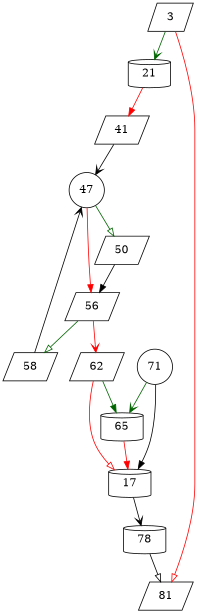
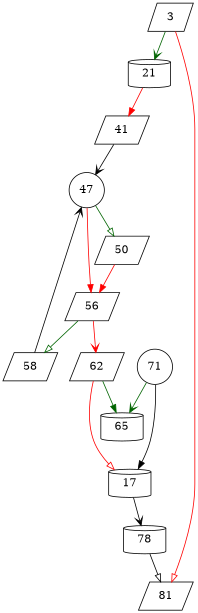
  strict digraph {
    node [shape=parallelogram]
    edge [arrowhead=vee]
    3 [entry=true]
    n2 [label=21 shape=cylinder]
    81
    41
    47 [shape=circle]
    78 [shape=cylinder]
    50
    56
    58
    62
    65 [shape=cylinder]
    n12 [label=17 shape=cylinder]
    71 [shape=circle]
    3 -> n2 [color=darkgreen cond=true]
    3 -> 81 [arrowhead=onormal color=red cond=false]
    n2 -> 41 [arrowhead=normal color=red cond=false]
    41 -> 47
    47 -> 50 [arrowhead=onormal color=darkgreen cond=true]
    47 -> 56 [arrowhead=normal color=red cond=false]
    78 -> 81 [arrowhead=onormal]
-   50 -> 56 [arrowhead=normal]
+   50 -> 56 [arrowhead=normal color=red]
    56 -> 58 [arrowhead=onormal color=darkgreen cond=true]
    56 -> 62 [color=red cond=false]
    58 -> 47
    62 -> 65 [arrowhead=normal color=darkgreen cond=true]
    62 -> n12 [arrowhead=onormal color=red cond=false]
-   65 -> n12 [arrowhead=normal color=red cond=false]
    n12 -> 78
    71 -> 65 [color=darkgreen cond=true]
    71 -> n12 [arrowhead=normal]
  }
